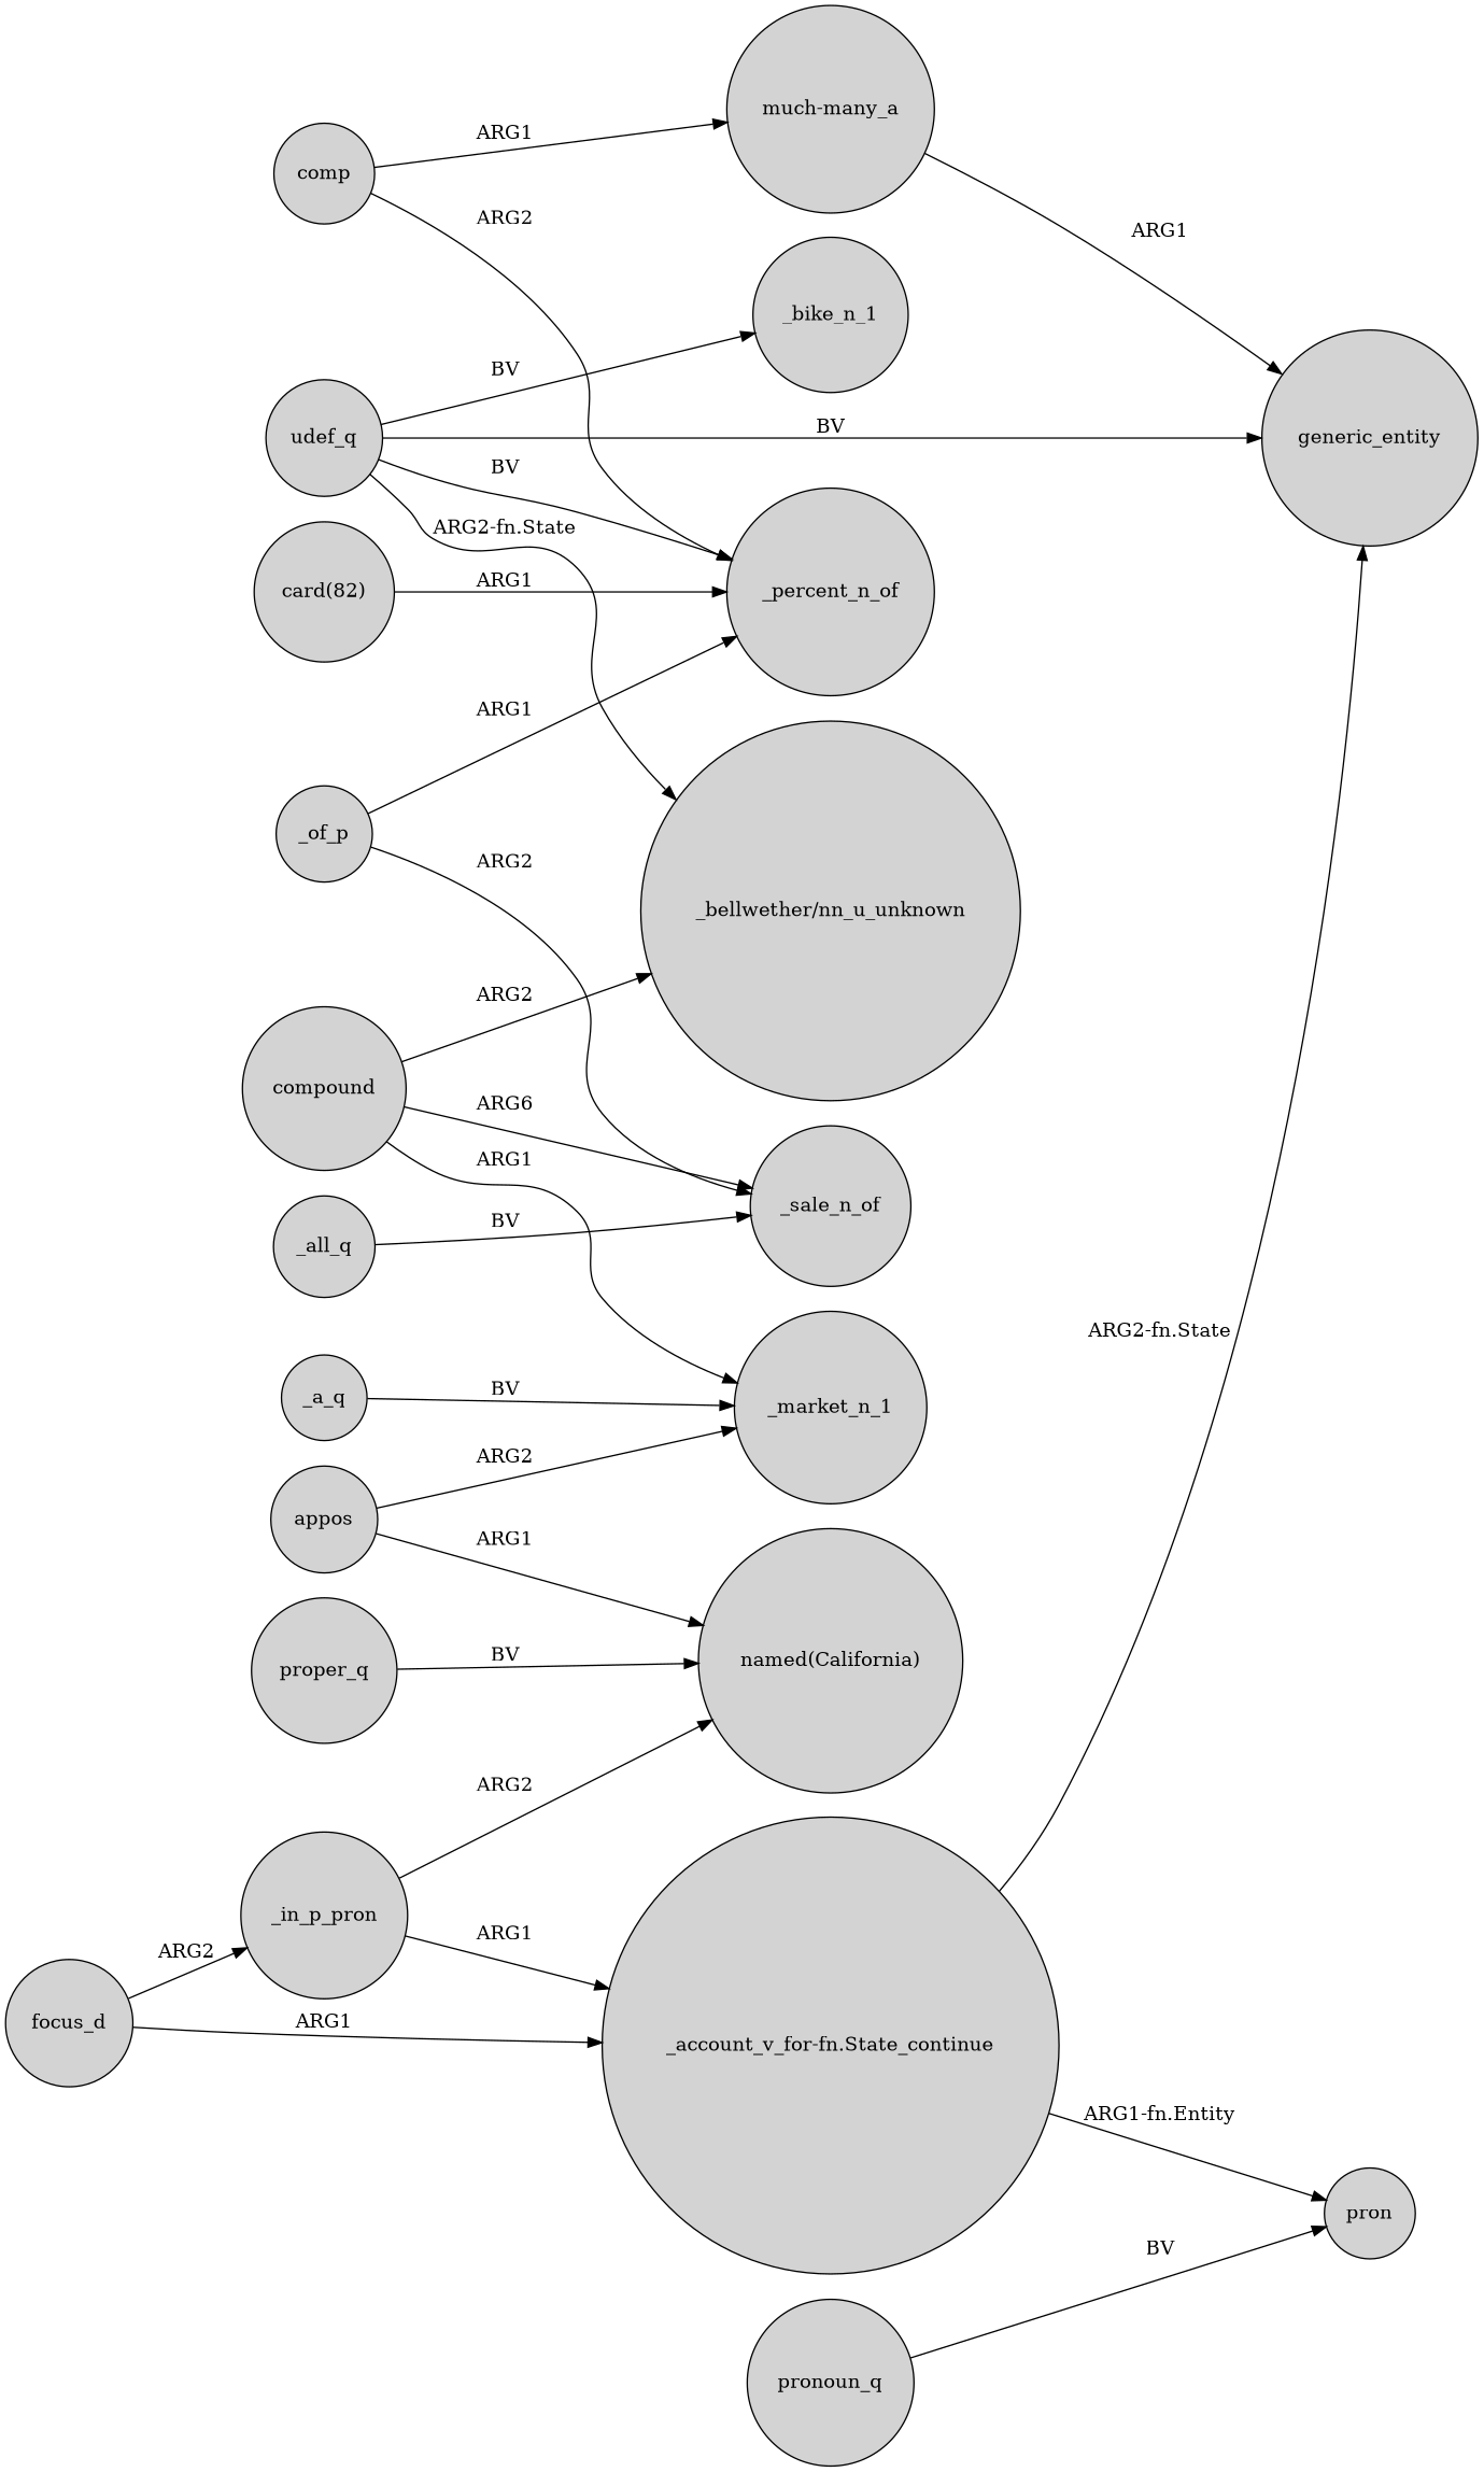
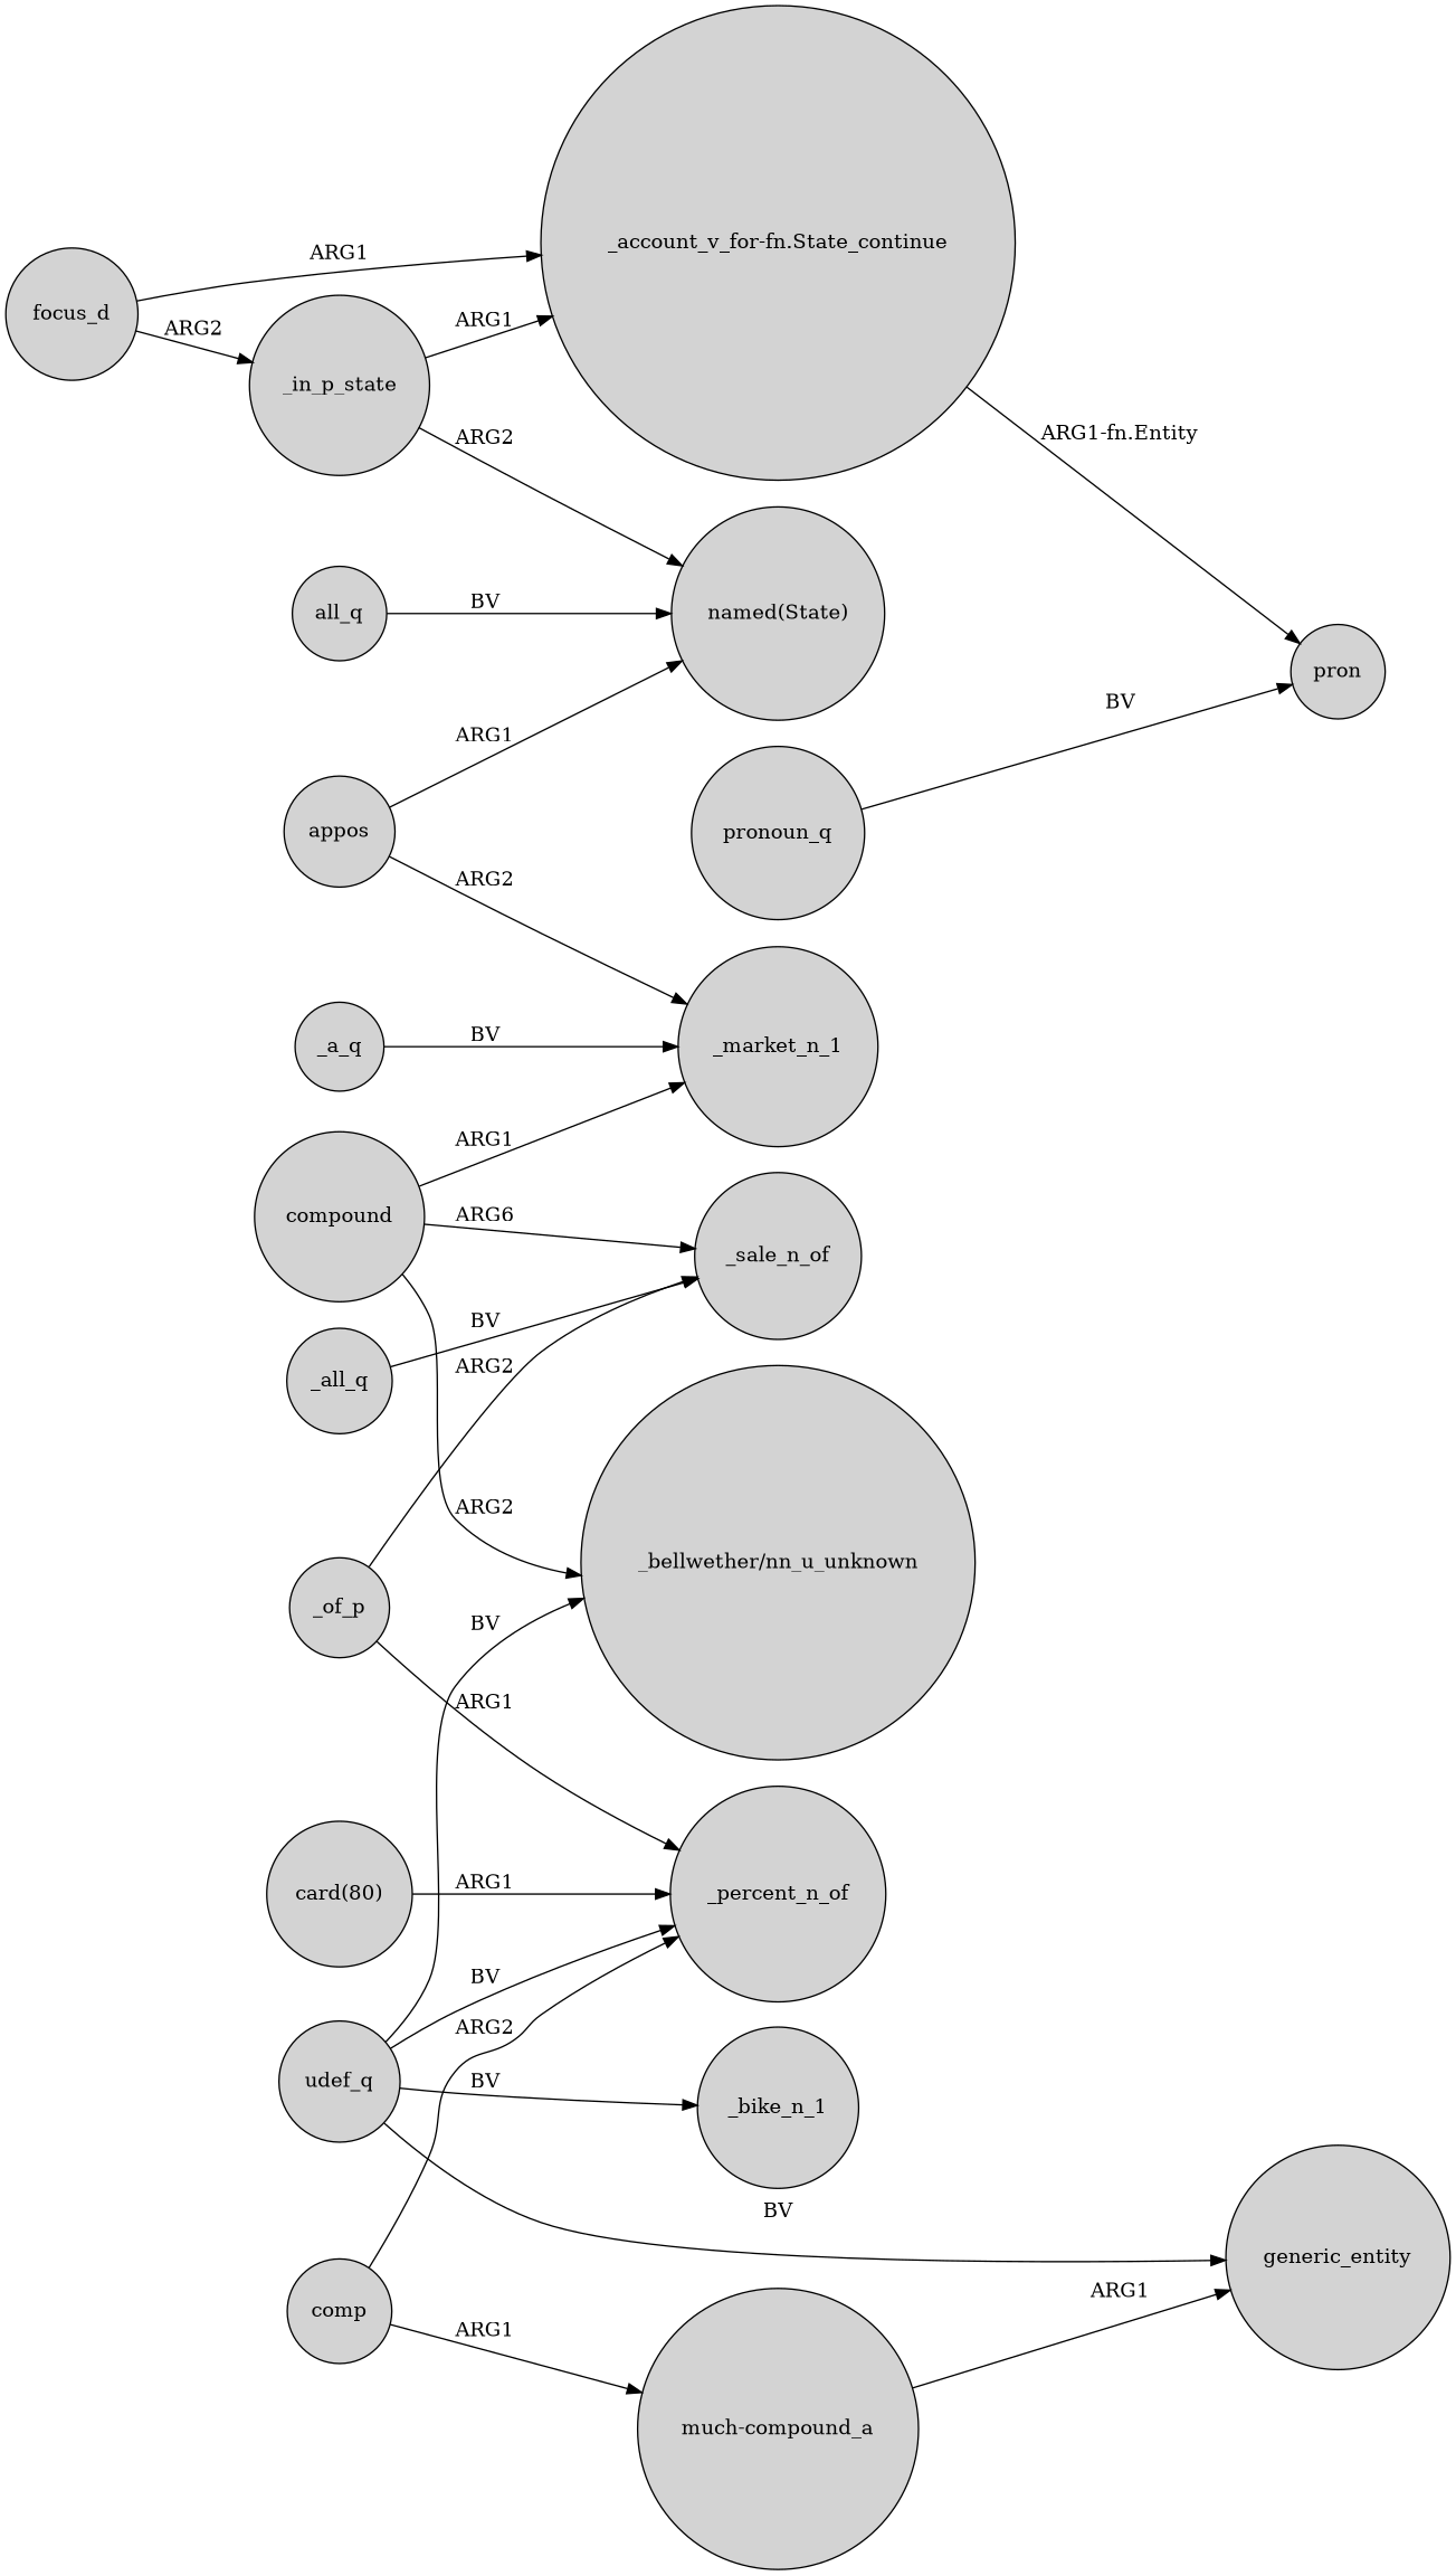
  digraph {
    rankdir=LR
    node [shape=circle style=filled]
    focus_d
-   _in_p_state [label=_in_p_pron]
+   _in_p_state
    "_account_v_for-fn.State_continue"
-   "named(California)"
+   "named(California)" [label="named(State)"]
    generic_entity
    pron
-   "card(80)" [label="card(82)"]
+   "card(80)"
    _percent_n_of
    compound
    _sale_n_of
    _market_n_1
    "_bellwether/nn_u_unknown"
    _of_p
    udef_q
    _bike_n_1
    appos
    pronoun_q
    comp
-   "much-many_a"
+   "much-many_a" [label="much-compound_a"]
    _all_q
    _a_q
-   proper_q
+   proper_q [label=all_q]
    focus_d -> _in_p_state [label=ARG2]
    focus_d -> "_account_v_for-fn.State_continue" [label=ARG1]
    _in_p_state -> "_account_v_for-fn.State_continue" [label=ARG1]
    _in_p_state -> "named(California)" [label=ARG2]
-   "_account_v_for-fn.State_continue" -> generic_entity [label="ARG2-fn.State"]
    "_account_v_for-fn.State_continue" -> pron [label="ARG1-fn.Entity"]
    "card(80)" -> _percent_n_of [label=ARG1]
    compound -> _sale_n_of [label=ARG6]
    compound -> _market_n_1 [label=ARG1]
    compound -> "_bellwether/nn_u_unknown" [label=ARG2]
    _of_p -> _percent_n_of [label=ARG1]
    _of_p -> _sale_n_of [label=ARG2]
    udef_q -> generic_entity [label=BV]
    udef_q -> _percent_n_of [label=BV]
-   udef_q -> "_bellwether/nn_u_unknown" [label="ARG2-fn.State"]
+   udef_q -> "_bellwether/nn_u_unknown" [label=BV]
    udef_q -> _bike_n_1 [label=BV]
    appos -> "named(California)" [label=ARG1]
    appos -> _market_n_1 [label=ARG2]
    pronoun_q -> pron [label=BV]
    comp -> _percent_n_of [label=ARG2]
    comp -> "much-many_a" [label=ARG1]
    "much-many_a" -> generic_entity [label=ARG1]
    _all_q -> _sale_n_of [label=BV]
    _a_q -> _market_n_1 [label=BV]
    proper_q -> "named(California)" [label=BV]
  }
